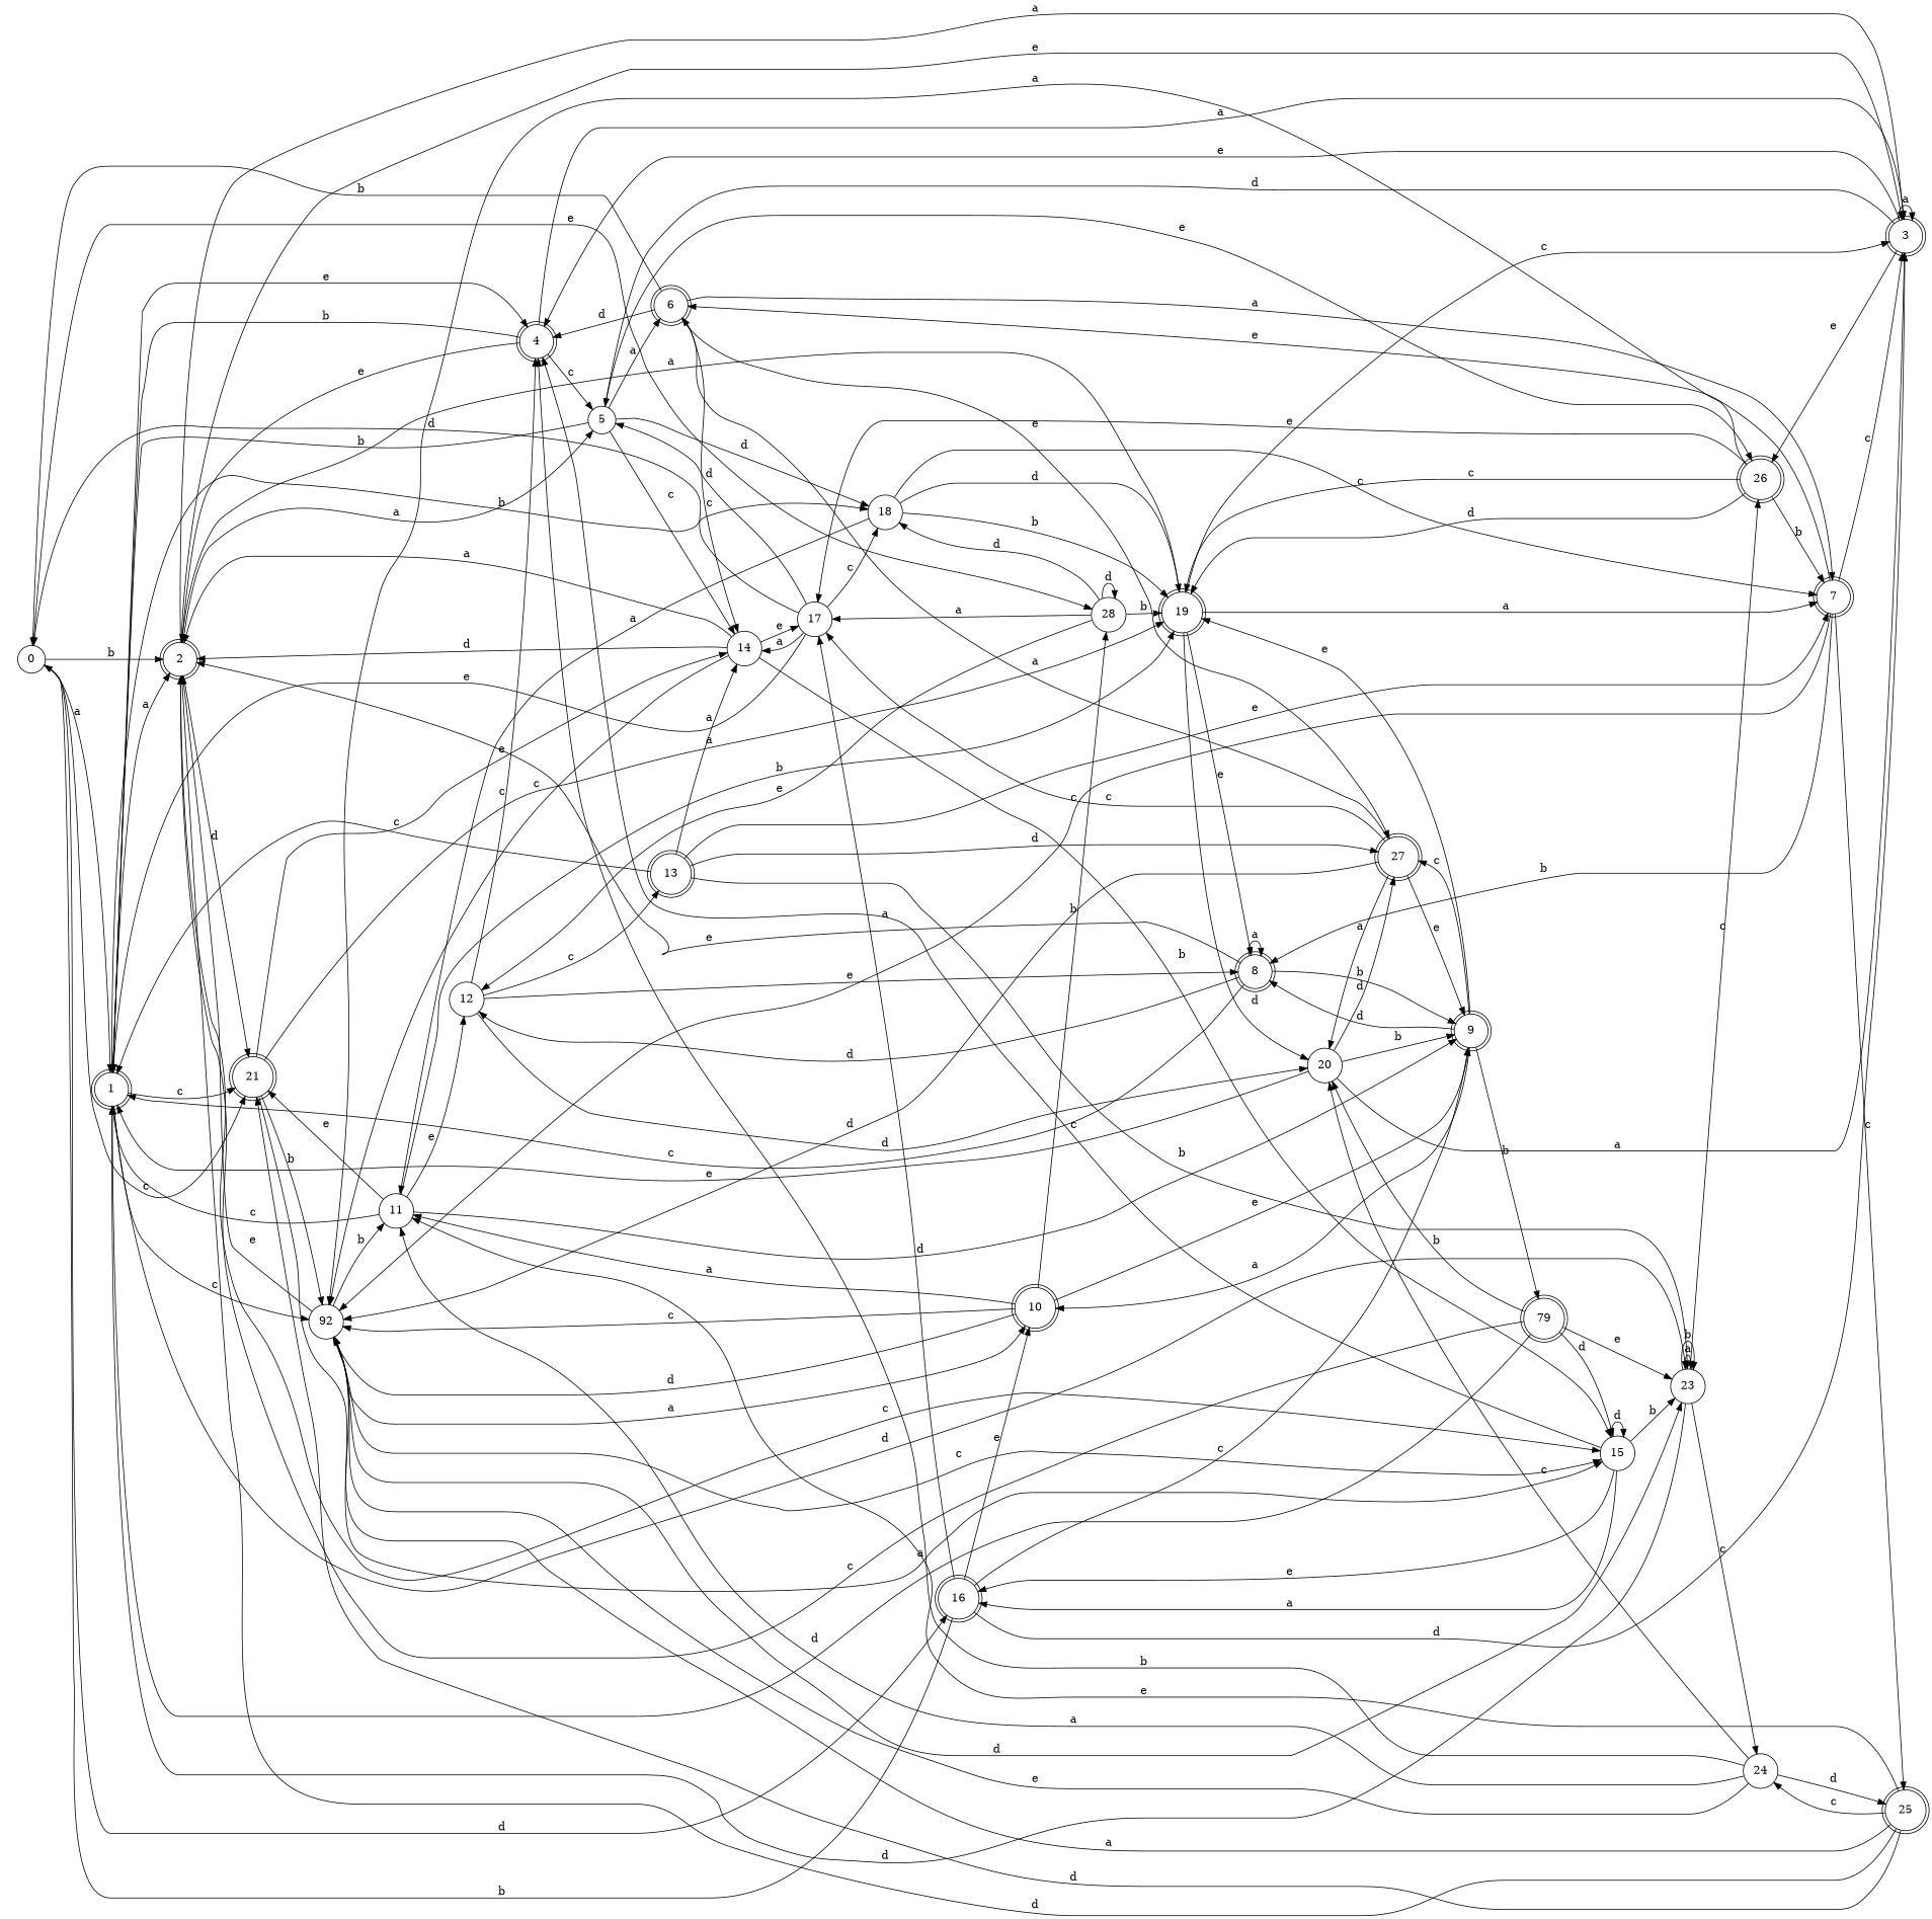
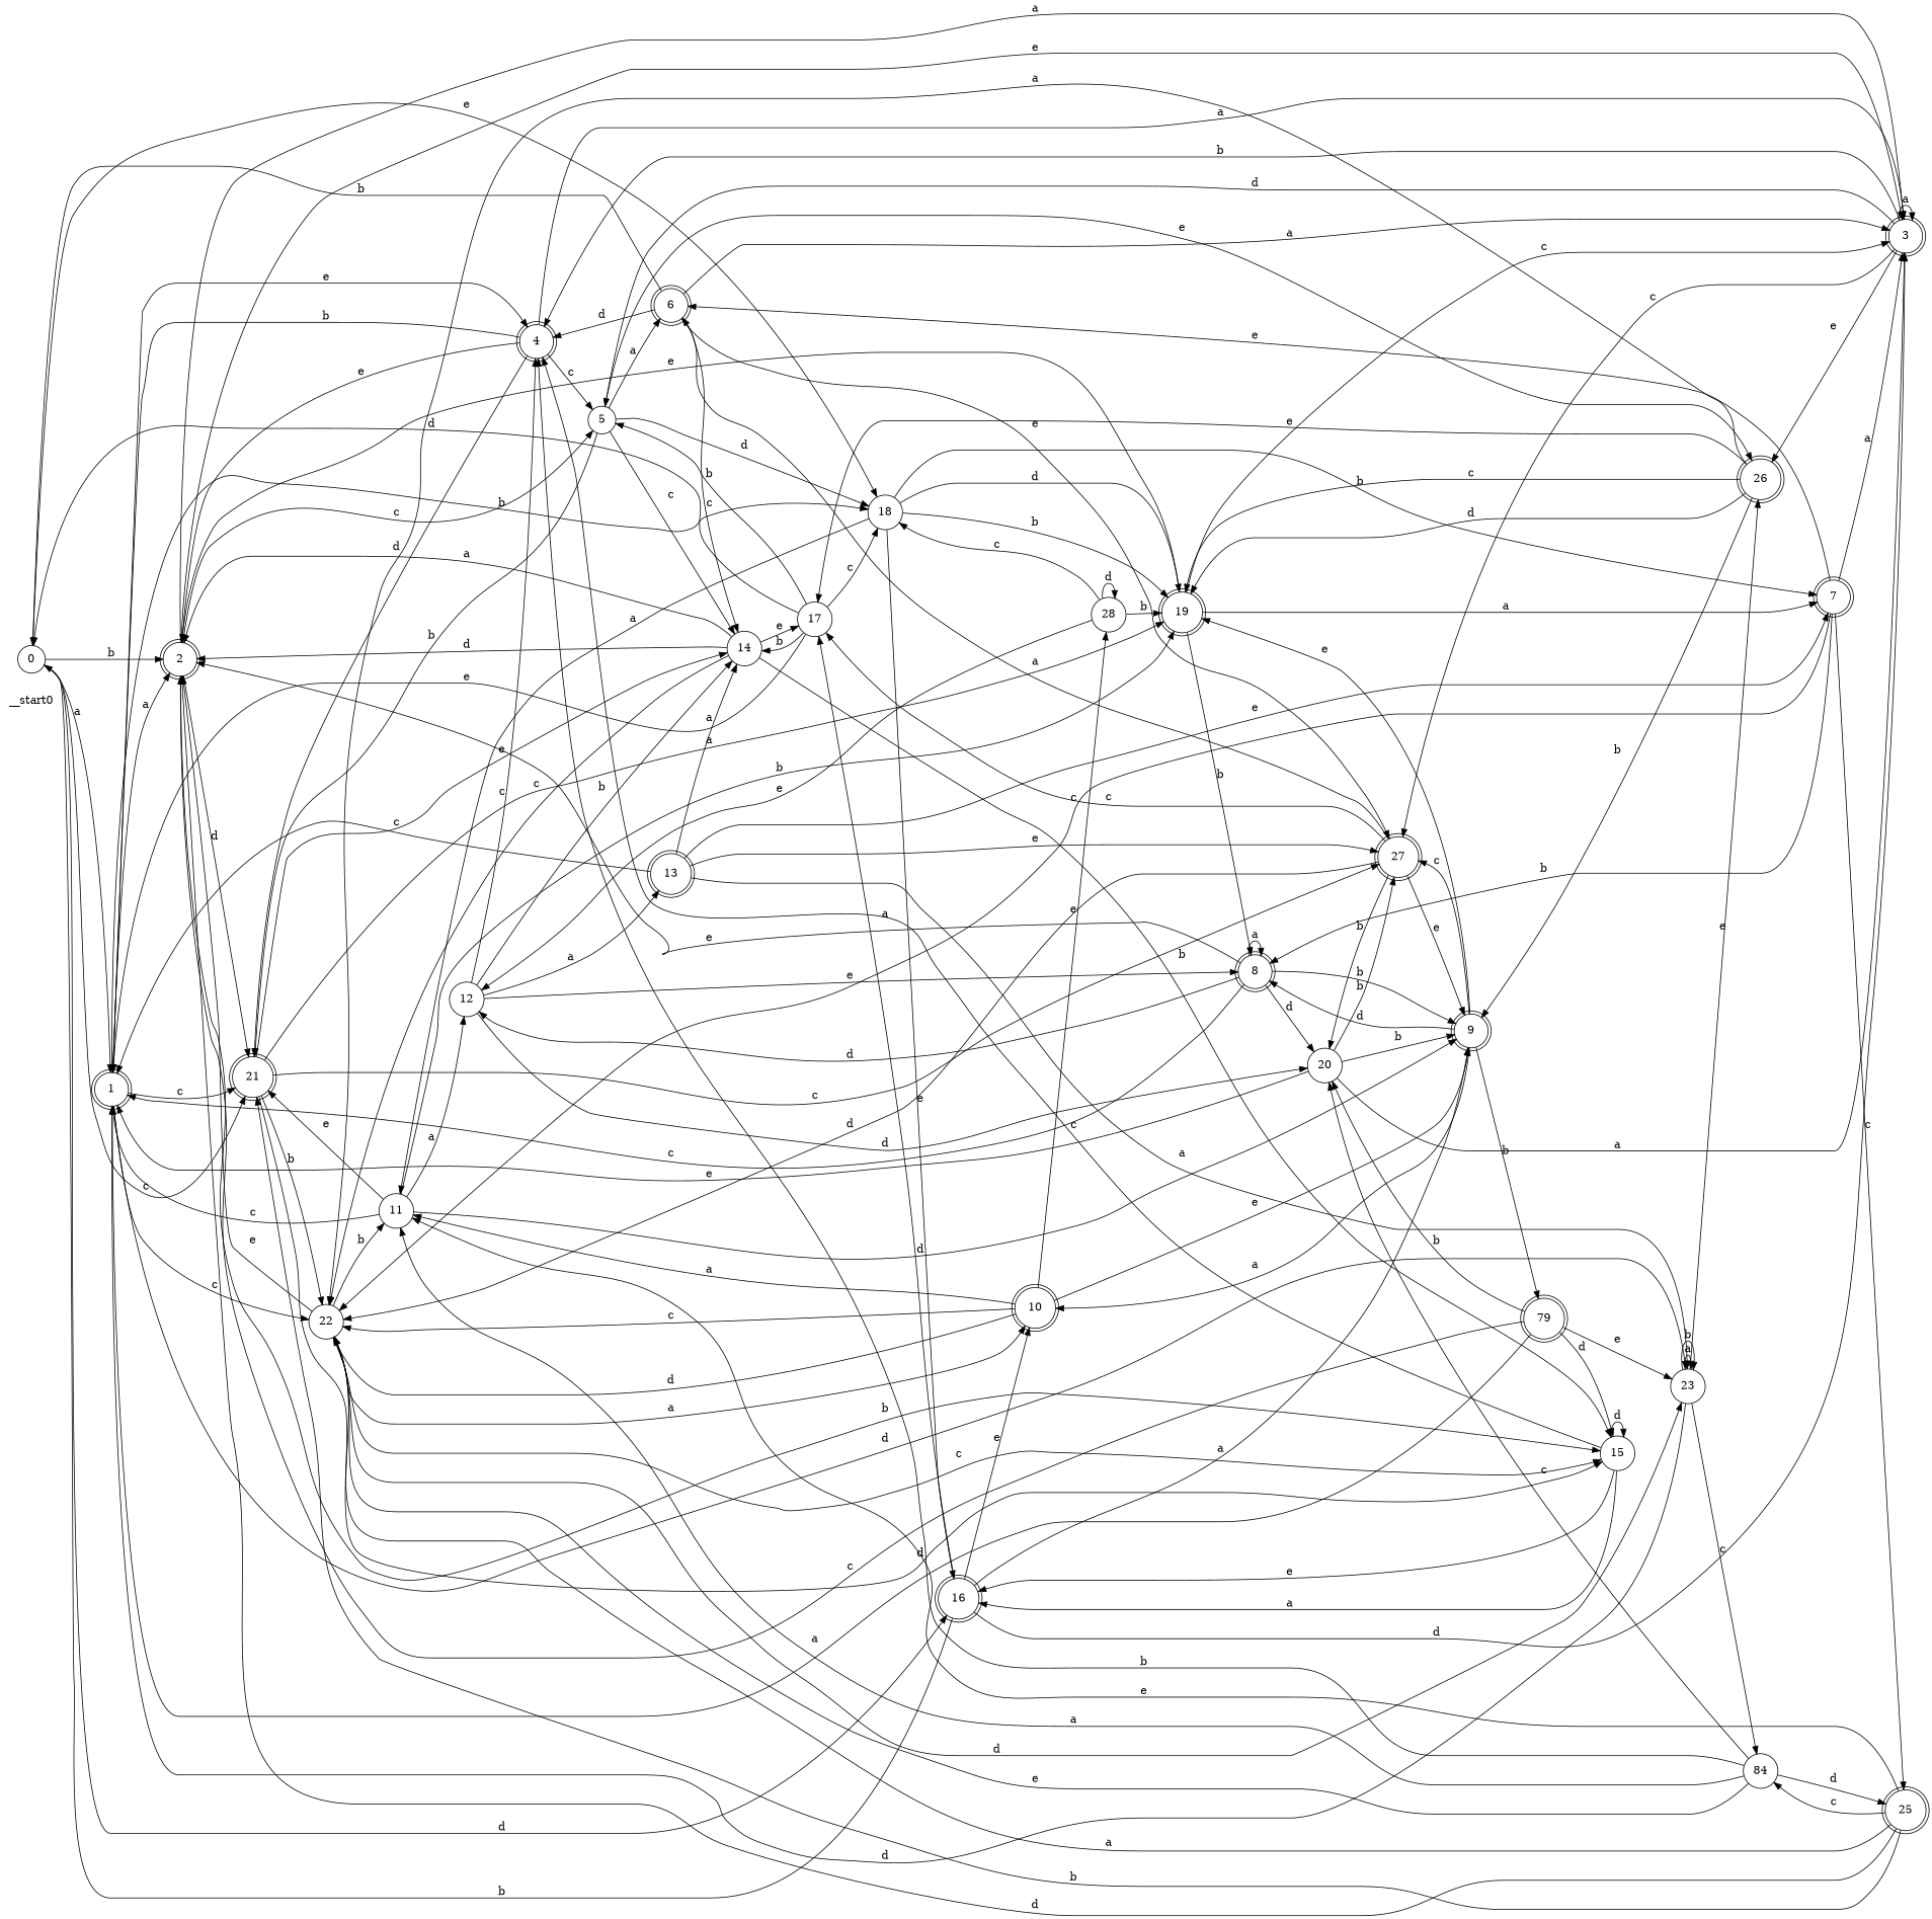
  digraph {
    rankdir=LR
    node [shape=doublecircle color=black fillcolor=white style="rounded,filled"]
+   __start0 [shape=none color="" fillcolor="" style=""]
    n2 [label=0 shape=circle style=filled]
    n3 [label=1]
    n4 [label=2]
    n5 [label=16]
    n6 [label=18 shape=circle style=filled]
    n7 [label=21]
    n8 [label=4]
-   n9 [label=92 shape=circle style=filled]
+   n9 [label=22 shape=circle style=filled]
    n10 [label=23 shape=circle style=filled]
    n11 [label=3]
    n12 [label=5 shape=circle style=filled]
    n13 [label=15 shape=circle style=filled]
    n14 [label=9]
    n15 [label=10]
    n16 [label=17 shape=circle style=filled]
    n17 [label=7]
    n18 [label=19]
    n19 [label=11 shape=circle style=filled]
    n20 [label=27]
    n21 [label=14 shape=circle style=filled]
    n22 [label=26]
-   n23 [label=24 shape=circle style=filled]
+   n23 [label=84 shape=circle style=filled]
    n24 [label=6]
    n25 [label=20 shape=circle style=filled]
    n26 [label=8]
    n27 [label=25]
    n28 [label=12 shape=circle style=filled]
    n29 [label=79]
    n30 [label=13]
    n31 [label=28 shape=circle style=filled]
    n2 -> n3 [label=a]
    n2 -> n4 [label=b]
    n2 -> n5 [label=d]
-   n2 -> n31 [label=e]
+   n2 -> n6 [label=e]
    n2 -> n7 [label=c]
    n3 -> n4 [label=a]
    n3 -> n6 [label=b]
    n3 -> n7 [label=c]
    n3 -> n8 [label=e]
    n3 -> n9 [label=c]
    n3 -> n10 [label=d]
    n4 -> n7 [label=d]
    n4 -> n11 [label=a]
    n4 -> n11 [label=e]
-   n4 -> n12 [label=a]
-   n4 -> n13 [label=c]
+   n4 -> n12 [label=c]
+   n4 -> n13 [label=b]
    n5 -> n2 [label=b]
    n5 -> n11 [label=d]
-   n5 -> n14 [label=c]
+   n5 -> n14 [label=a]
    n5 -> n15 [label=e]
    n5 -> n16 [label=a]
-   n6 -> n17 [label=c]
+   n6 -> n5 [label=e]
+   n6 -> n17 [label=b]
    n6 -> n18 [label=b]
    n6 -> n18 [label=d]
    n6 -> n19 [label=a]
    n7 -> n9 [label=b]
-   n7 -> n13 [label=a]
+   n7 -> n13 [label=d]
    n7 -> n18 [label=a]
+   n7 -> n20 [label=c]
    n7 -> n21 [label=e]
    n8 -> n3 [label=b]
    n8 -> n4 [label=e]
+   n8 -> n7 [label=d]
    n8 -> n11 [label=a]
    n8 -> n12 [label=c]
    n9 -> n4 [label=e]
    n9 -> n10 [label=d]
    n9 -> n13 [label=c]
    n9 -> n15 [label=a]
    n9 -> n19 [label=b]
    n10 -> n3 [label=d]
    n10 -> n10 [label=a]
    n10 -> n10 [label=b]
-   n10 -> n22 [label=c]
+   n10 -> n22 [label=e]
    n10 -> n23 [label=c]
-   n11 -> n8 [label=e]
+   n11 -> n8 [label=b]
    n11 -> n11 [label=a]
    n11 -> n12 [label=d]
+   n11 -> n20 [label=c]
    n11 -> n22 [label=e]
-   n12 -> n3 [label=b]
+   n12 -> n7 [label=b]
    n12 -> n6 [label=d]
    n12 -> n21 [label=c]
    n12 -> n22 [label=e]
    n12 -> n24 [label=a]
    n13 -> n5 [label=a]
    n13 -> n5 [label=e]
    n13 -> n8 [label=c]
-   n13 -> n10 [label=b]
    n13 -> n13 [label=d]
    n14 -> n15 [label=a]
    n14 -> n18 [label=e]
    n14 -> n20 [label=c]
    n14 -> n26 [label=d]
    n14 -> n29 [label=b]
    n15 -> n9 [label=c]
    n15 -> n9 [label=d]
    n15 -> n14 [label=e]
    n15 -> n19 [label=a]
-   n15 -> n31 [label=b]
+   n15 -> n31 [label=e]
    n16 -> n2 [label=d]
    n16 -> n3 [label=e]
    n16 -> n6 [label=c]
-   n16 -> n12 [label=d]
-   n16 -> n21 [label=a]
+   n16 -> n12 [label=b]
+   n16 -> n21 [label=b]
    n17 -> n9 [label=c]
-   n17 -> n11 [label=c]
+   n17 -> n11 [label=a]
    n17 -> n24 [label=e]
    n17 -> n26 [label=b]
    n17 -> n27 [label=c]
-   n18 -> n4 [label=a]
+   n18 -> n4 [label=e]
    n18 -> n11 [label=c]
    n18 -> n17 [label=a]
-   n18 -> n25 [label=d]
-   n18 -> n26 [label=e]
+   n26 -> n25 [label=d]
+   n18 -> n26 [label=b]
    n19 -> n3 [label=c]
    n19 -> n7 [label=e]
    n19 -> n14 [label=d]
    n19 -> n18 [label=b]
-   n19 -> n28 [label=e]
+   n19 -> n28 [label=a]
    n20 -> n9 [label=d]
    n20 -> n14 [label=e]
    n20 -> n16 [label=c]
    n20 -> n24 [label=a]
-   n20 -> n25 [label=a]
+   n20 -> n25 [label=b]
    n21 -> n4 [label=a]
    n21 -> n4 [label=d]
    n21 -> n9 [label=c]
    n21 -> n13 [label=b]
    n21 -> n16 [label=e]
    n22 -> n9 [label=a]
    n22 -> n16 [label=e]
-   n22 -> n17 [label=b]
+   n22 -> n14 [label=b]
    n22 -> n18 [label=c]
    n22 -> n18 [label=d]
    n23 -> n8 [label=b]
    n23 -> n9 [label=e]
    n23 -> n19 [label=a]
    n23 -> n25 [label=c]
    n23 -> n27 [label=d]
    n24 -> n2 [label=b]
    n24 -> n8 [label=d]
-   n24 -> n17 [label=a]
+   n24 -> n11 [label=a]
    n24 -> n20 [label=e]
    n24 -> n21 [label=c]
    n25 -> n3 [label=e]
    n25 -> n11 [label=a]
    n25 -> n14 [label=b]
-   n25 -> n20 [label=d]
+   n25 -> n20 [label=b]
    n26 -> n3 [label=c]
    n26 -> n4 [label=e]
    n26 -> n14 [label=b]
    n26 -> n26 [label=a]
    n26 -> n28 [label=d]
    n27 -> n4 [label=d]
-   n27 -> n7 [label=d]
+   n27 -> n7 [label=b]
    n27 -> n9 [label=a]
    n27 -> n19 [label=e]
    n27 -> n23 [label=c]
    n28 -> n8 [label=c]
+   n28 -> n21 [label=b]
    n28 -> n25 [label=d]
    n28 -> n26 [label=e]
-   n28 -> n30 [label=c]
-   n29 -> n3 [label=d]
+   n28 -> n30 [label=a]
+   n29 -> n3 [label=a]
    n29 -> n4 [label=c]
    n29 -> n10 [label=e]
    n29 -> n13 [label=d]
    n29 -> n25 [label=b]
    n30 -> n3 [label=c]
-   n30 -> n10 [label=b]
+   n30 -> n10 [label=a]
    n30 -> n17 [label=e]
-   n30 -> n20 [label=d]
+   n30 -> n20 [label=e]
    n30 -> n21 [label=a]
-   n31 -> n6 [label=d]
-   n31 -> n16 [label=a]
+   n31 -> n6 [label=c]
    n31 -> n18 [label=b]
    n31 -> n28 [label=e]
    n31 -> n31 [label=d]
  }
